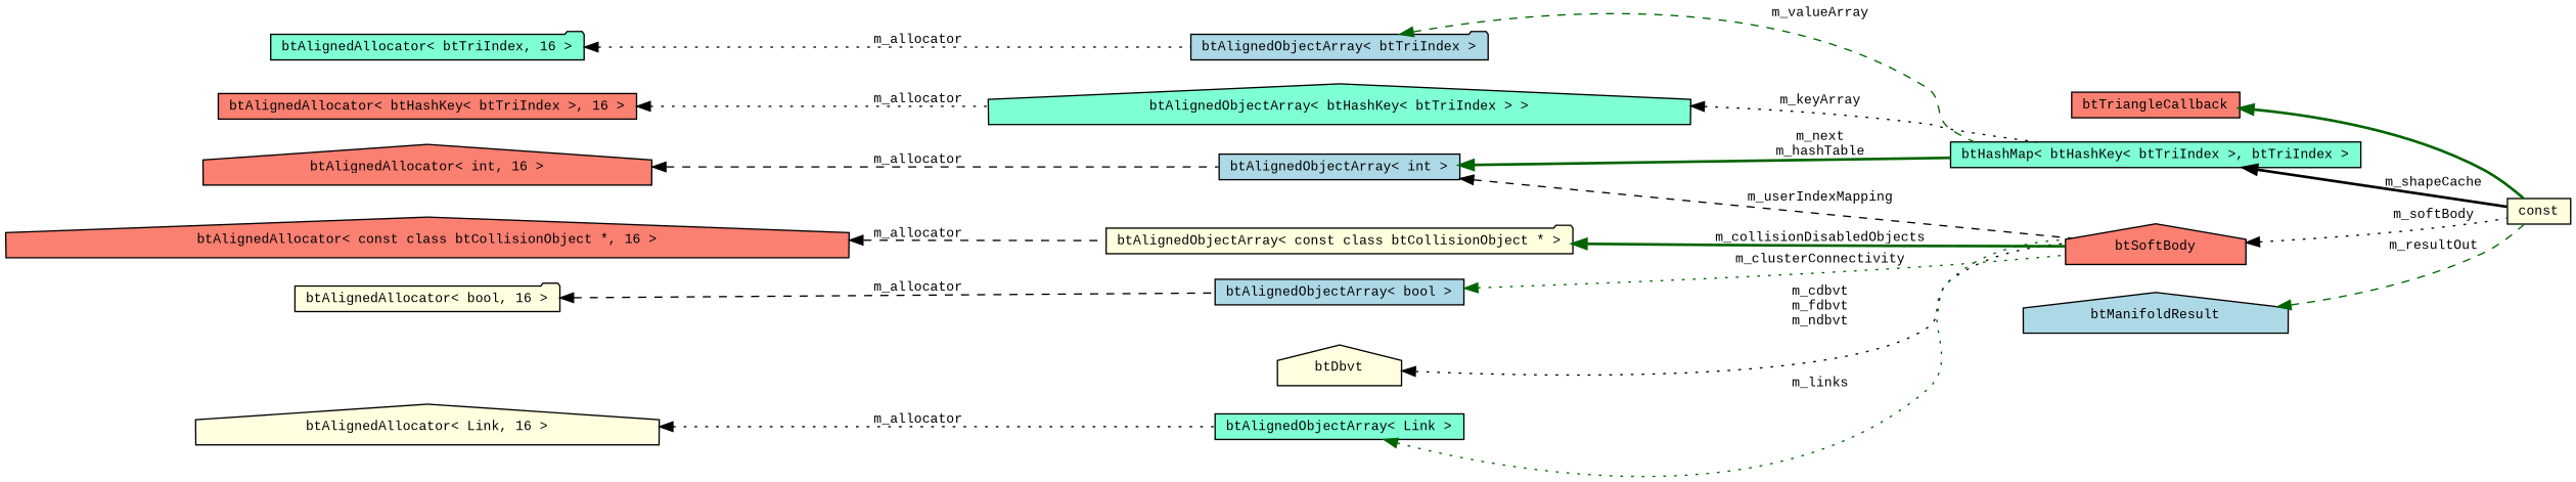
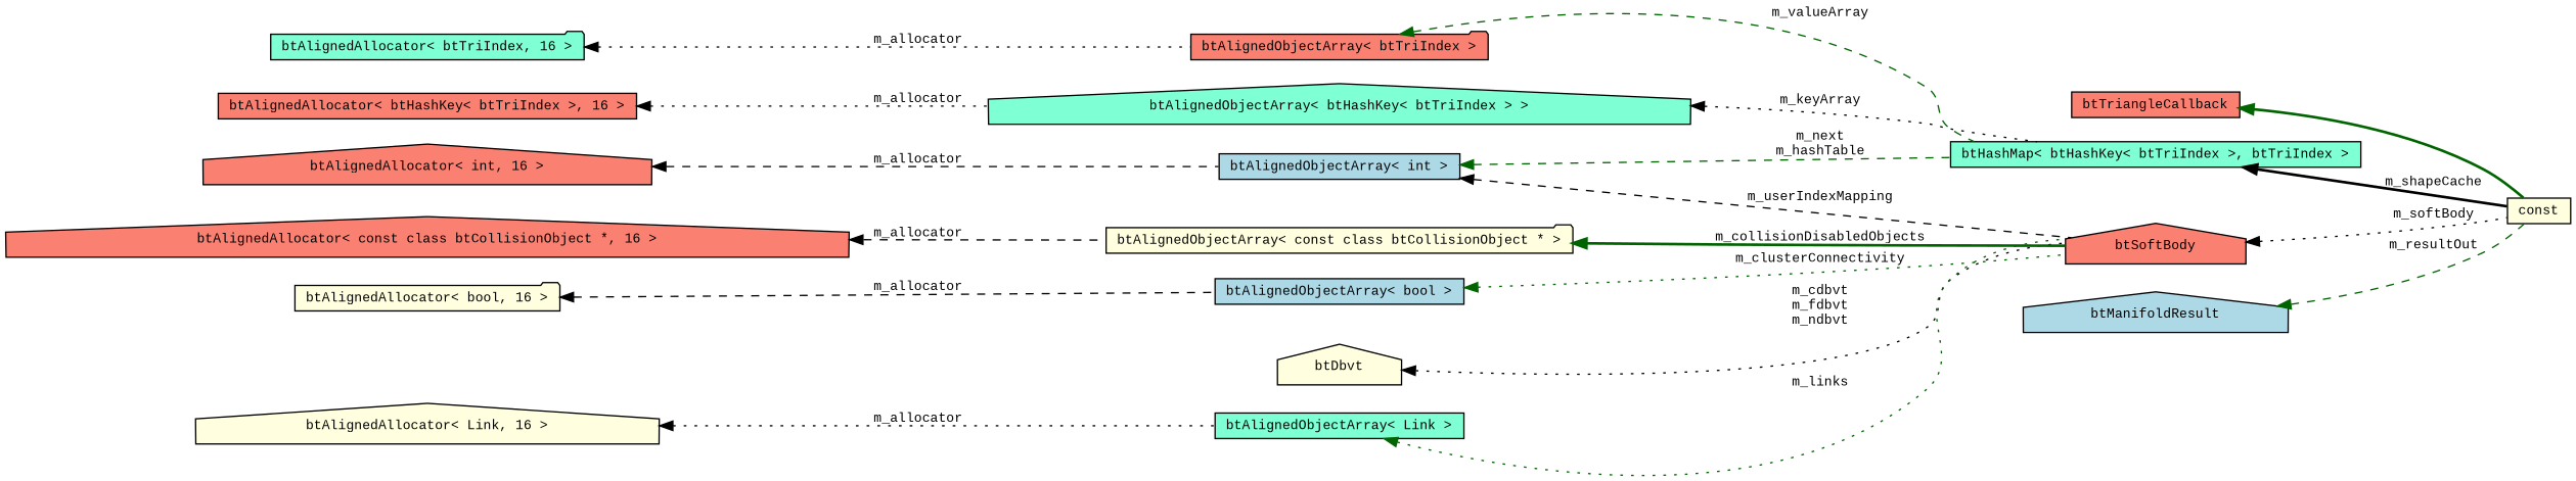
  digraph {
    fontname="Liberation Mono"
    rankdir=LR
    node [color=black fillcolor=lightyellow fontname="Liberation Mono" fontsize=10 shape=box style=filled]
    edge [color=black dir=back fontname="Liberation Mono" fontsize=10 labelfontname=FreeSans labelfontsize=10 style=dotted]
    n1 [fontcolor=black height=0.2 label=const width=0.4]
    n2 [fillcolor=salmon height=0.2 label=btTriangleCallback width=0.4]
    n3 [fillcolor=aquamarine height=0.2 label="btHashMap\< btHashKey\< btTriIndex \>, btTriIndex \>" width=0.4]
    n4 [fillcolor=aquamarine height=0.2 label="btAlignedObjectArray\< btHashKey\< btTriIndex \> \>" shape=house width=0.4]
    n5 [fillcolor=salmon height=0.2 label="btAlignedAllocator\< btHashKey\< btTriIndex \>, 16 \>" width=0.4]
-   n6 [fillcolor=lightblue height=0.2 label="btAlignedObjectArray\< btTriIndex \>" shape=folder width=0.4]
+   n6 [fillcolor=salmon height=0.2 label="btAlignedObjectArray\< btTriIndex \>" shape=folder width=0.4]
    n7 [fillcolor=aquamarine height=0.2 label="btAlignedAllocator\< btTriIndex, 16 \>" shape=folder width=0.4]
    n8 [fillcolor=lightblue height=0.2 label="btAlignedObjectArray\< int \>" width=0.4]
    n9 [fillcolor=salmon height=0.2 label=btSoftBody shape=house width=0.4]
    n10 [fillcolor=salmon height=0.2 label="btAlignedAllocator\< int, 16 \>" shape=house width=0.4]
    n11 [fillcolor=lightblue height=0.2 label="btAlignedObjectArray\< bool \>" width=0.4]
    n12 [height=0.2 label="btAlignedAllocator\< bool, 16 \>" shape=folder width=0.4]
    n13 [height=0.2 label=btDbvt shape=house width=0.4]
    n14 [fillcolor=aquamarine height=0.2 label="btAlignedObjectArray\< Link \>" width=0.4]
    n15 [height=0.2 label="btAlignedAllocator\< Link, 16 \>" shape=house width=0.4]
    n16 [height=0.2 label="btAlignedObjectArray\< const class btCollisionObject * \>" shape=folder width=0.4]
    n17 [fillcolor=salmon height=0.2 label="btAlignedAllocator\< const class btCollisionObject *, 16 \>" shape=house width=0.4]
    n18 [fillcolor=lightblue height=0.2 label=btManifoldResult shape=house width=0.4]
    n2 -> n1 [color=darkgreen style=bold]
    n3 -> n1 [label=m_shapeCache style=bold]
    n4 -> n3 [label=m_keyArray]
    n5 -> n4 [label=m_allocator]
    n6 -> n3 [color=darkgreen label=m_valueArray style=dashed]
    n7 -> n6 [label=m_allocator]
-   n8 -> n3 [color=darkgreen label="m_next\nm_hashTable" style=bold]
+   n8 -> n3 [color=darkgreen label="m_next\nm_hashTable" style=dashed]
    n8 -> n9 [label=m_userIndexMapping style=dashed]
    n9 -> n1 [label=m_softBody]
    n10 -> n8 [label=m_allocator style=dashed]
    n11 -> n9 [color=darkgreen label=m_clusterConnectivity]
    n12 -> n11 [label=m_allocator style=dashed]
    n13 -> n9 [label="m_cdbvt\nm_fdbvt\nm_ndbvt"]
    n14 -> n9 [color=darkgreen label=m_links]
    n15 -> n14 [label=m_allocator]
    n16 -> n9 [color=darkgreen label=m_collisionDisabledObjects style=bold]
    n17 -> n16 [label=m_allocator style=dashed]
    n18 -> n1 [color=darkgreen label=m_resultOut style=dashed]
  }
